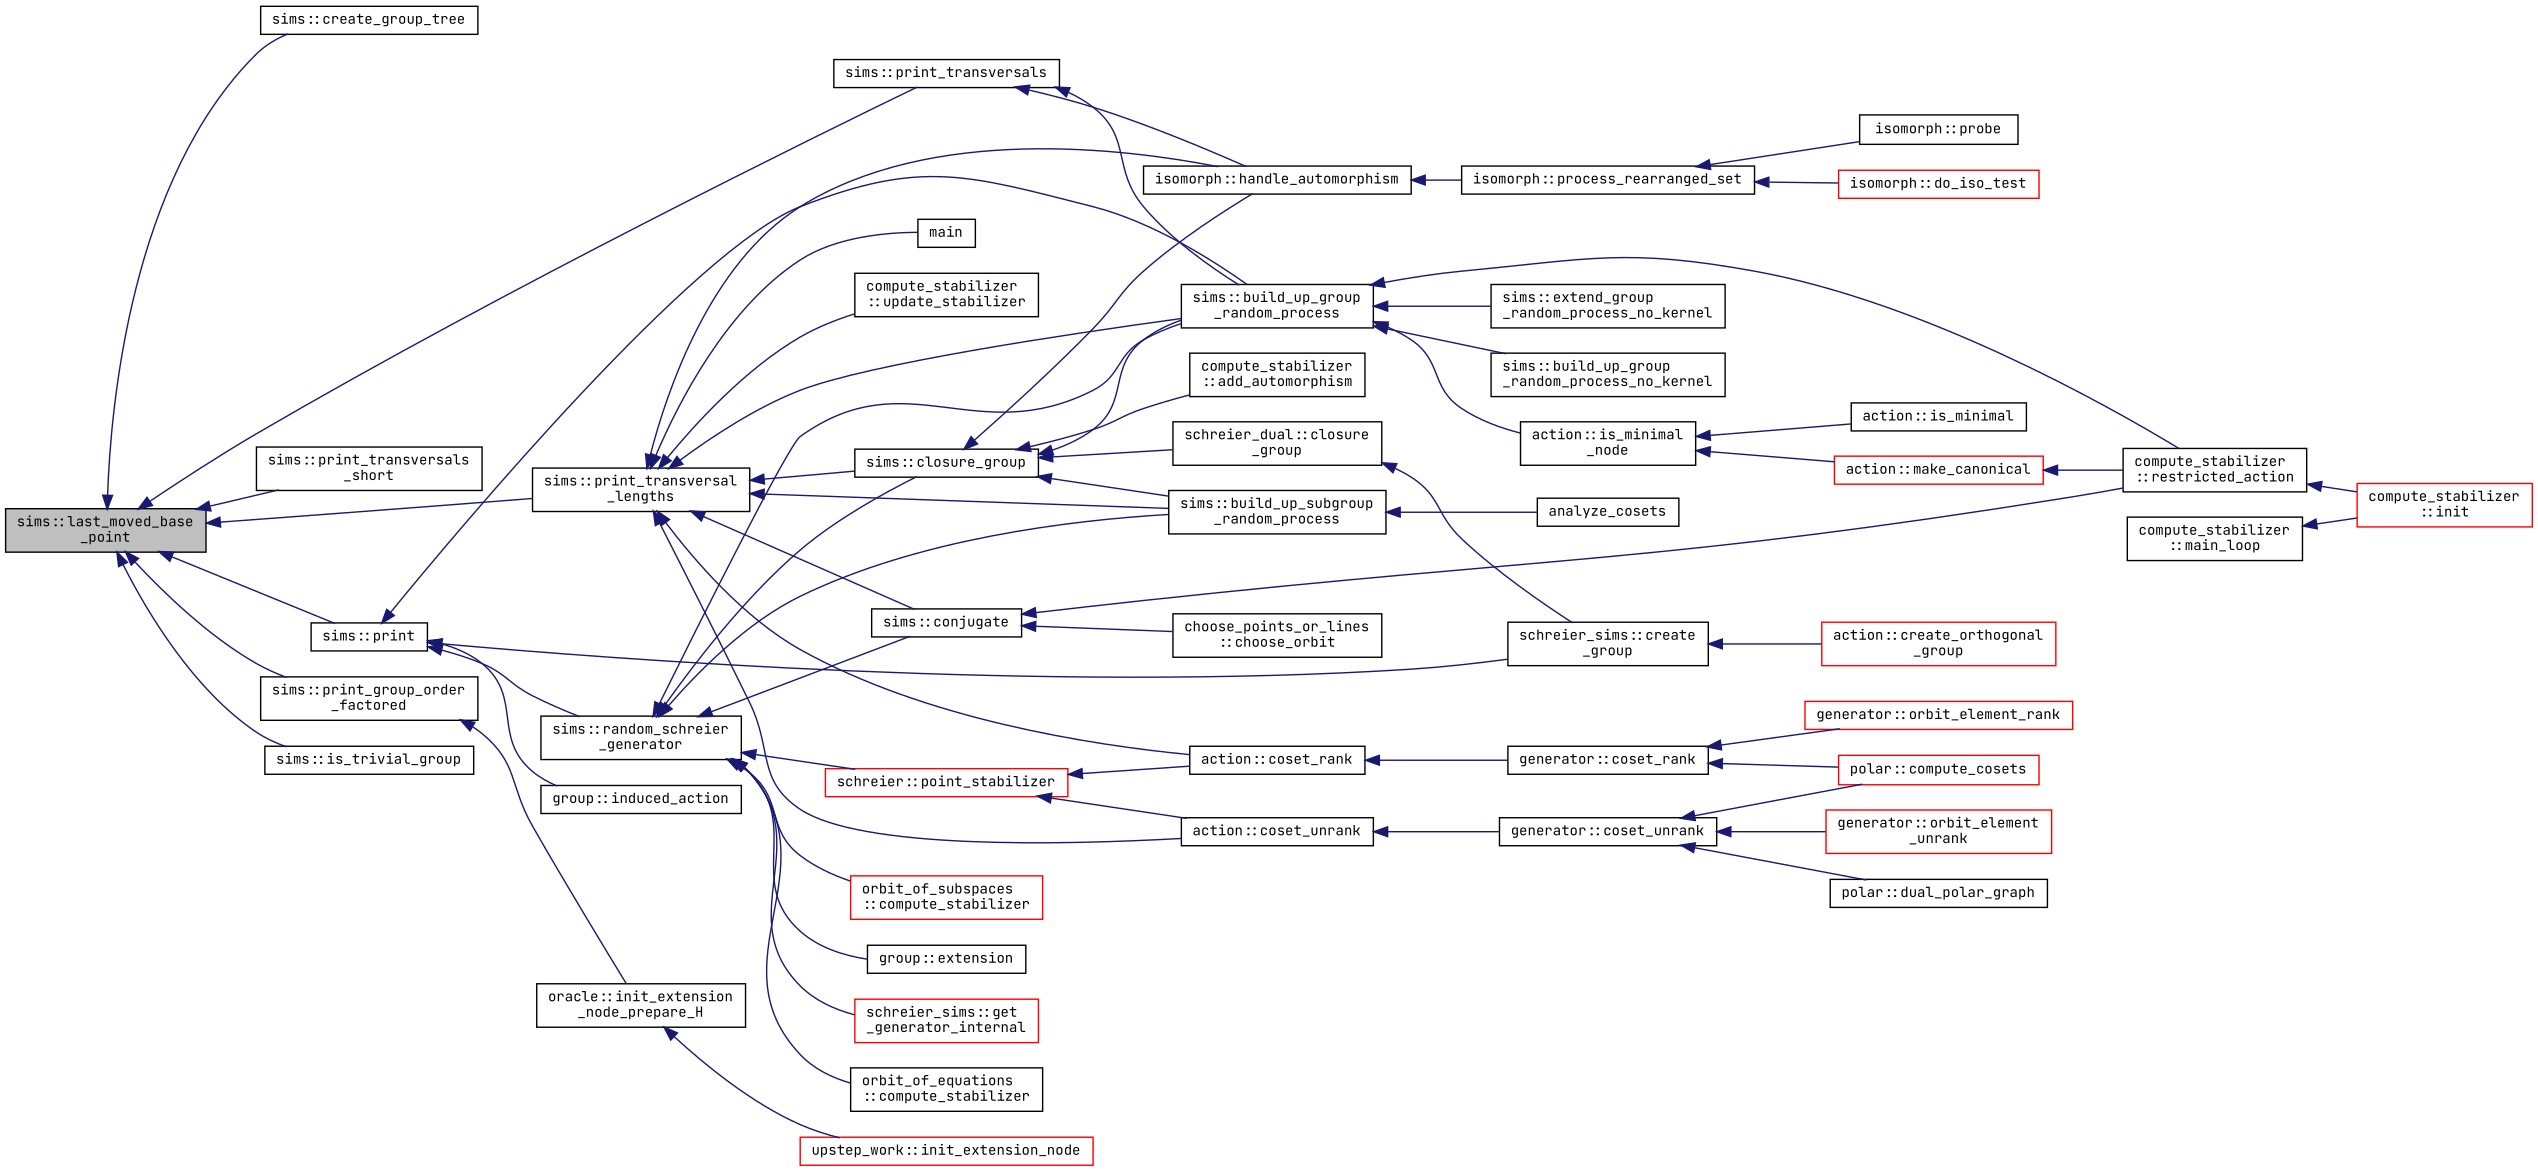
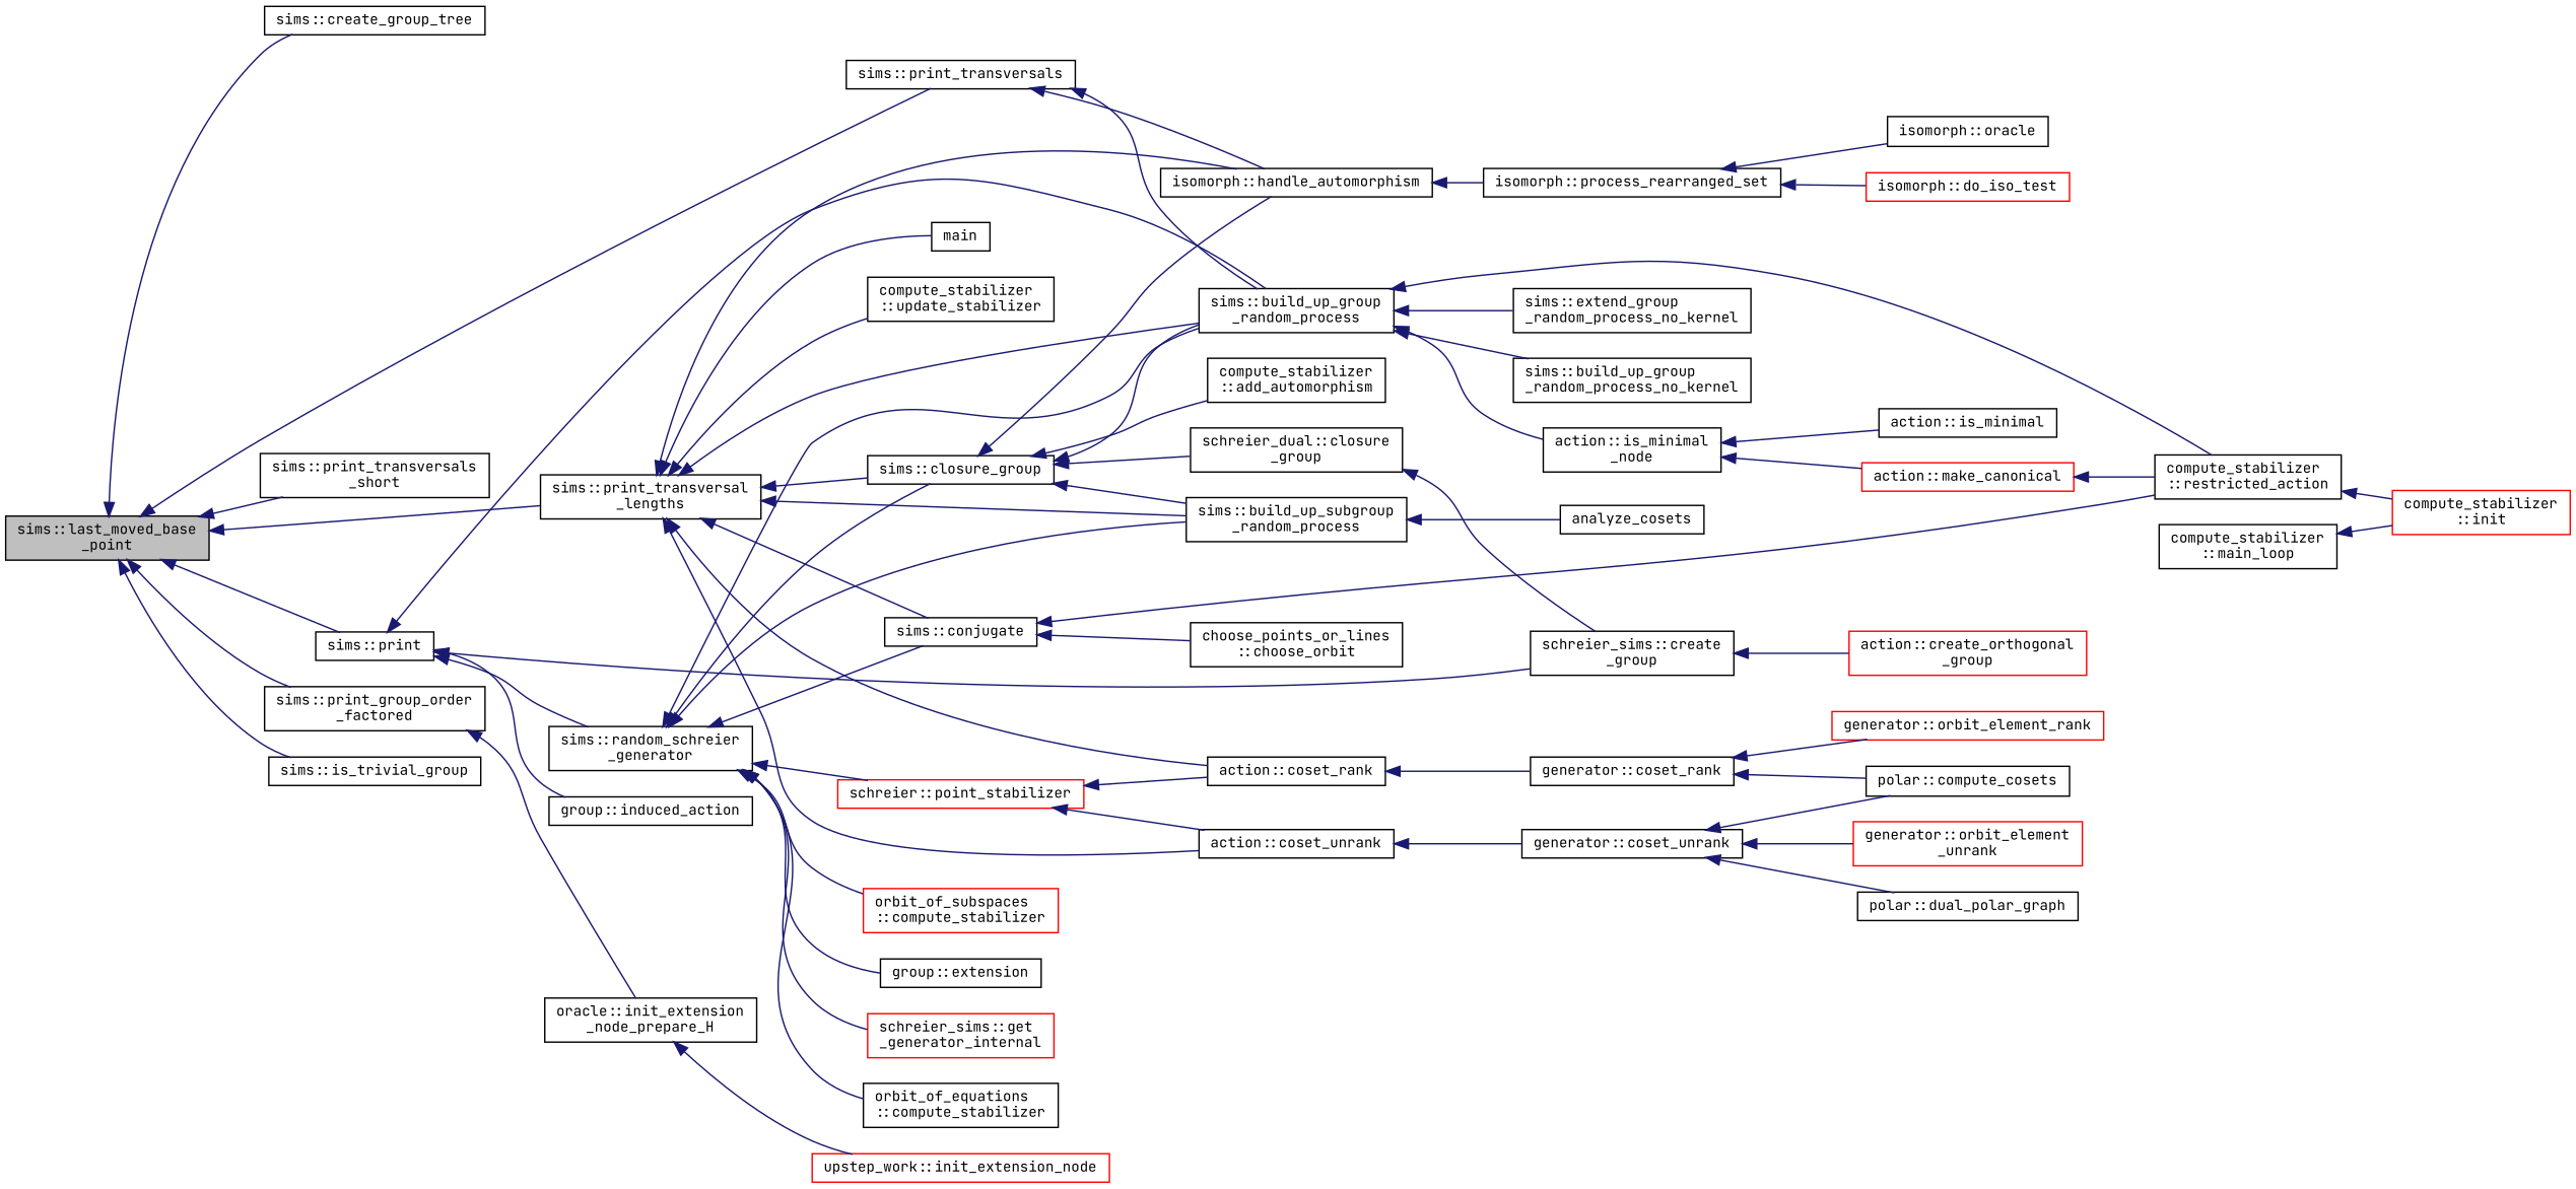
  digraph {
    fontname="JetBrains Mono"
    rankdir=LR
    node [color=black fillcolor=white fontname="JetBrains Mono" fontsize=10 shape=record style=filled]
    edge [color=midnightblue dir=back fontname="JetBrains Mono" fontsize=10 labelfontname=Helvetica labelfontsize=10 style=solid]
    n1 [fillcolor=grey75 fontcolor=black height=0.2 label="sims::last_moved_base\l_point" width=0.4]
    n2 [height=0.2 label="sims::create_group_tree" width=0.4]
    n3 [height=0.2 label="sims::print_transversals" width=0.4]
    n4 [height=0.2 label="sims::print_transversals\l_short" width=0.4]
    n5 [height=0.2 label="sims::print_transversal\l_lengths" width=0.4]
    n6 [height=0.2 label="sims::print" width=0.4]
    n7 [height=0.2 label="sims::print_group_order\l_factored" width=0.4]
    n8 [height=0.2 label="sims::is_trivial_group" width=0.4]
    n9 [height=0.2 label="sims::build_up_group\l_random_process" width=0.4]
    n10 [height=0.2 label="isomorph::handle_automorphism" width=0.4]
    n11 [height=0.2 label=main width=0.4]
    n12 [height=0.2 label="action::coset_unrank" width=0.4]
    n13 [height=0.2 label="action::coset_rank" width=0.4]
    n14 [height=0.2 label="sims::conjugate" width=0.4]
    n15 [height=0.2 label="sims::closure_group" width=0.4]
    n16 [height=0.2 label="sims::build_up_subgroup\l_random_process" width=0.4]
    n17 [height=0.2 label="compute_stabilizer\l::update_stabilizer" width=0.4]
    n18 [height=0.2 label="schreier_sims::create\l_group" width=0.4]
    n19 [height=0.2 label="group::induced_action" width=0.4]
    n20 [height=0.2 label="sims::random_schreier\l_generator" width=0.4]
    n21 [height=0.2 label="oracle::init_extension\l_node_prepare_H" width=0.4]
    n22 [height=0.2 label="action::is_minimal\l_node" width=0.4]
    n23 [height=0.2 label="compute_stabilizer\l::restricted_action" width=0.4]
    n24 [height=0.2 label="sims::build_up_group\l_random_process_no_kernel" width=0.4]
    n25 [height=0.2 label="sims::extend_group\l_random_process_no_kernel" width=0.4]
    n26 [height=0.2 label="isomorph::process_rearranged_set" width=0.4]
    n27 [height=0.2 label="action::is_minimal" width=0.4]
    n28 [color=red height=0.2 label="action::make_canonical" width=0.4]
    n29 [color=red height=0.2 label="compute_stabilizer\l::init" width=0.4]
-   n30 [height=0.2 label="isomorph::probe" width=0.4]
+   n30 [height=0.2 label="isomorph::oracle" width=0.4]
    n31 [color=red height=0.2 label="isomorph::do_iso_test" width=0.4]
    n32 [height=0.2 label="generator::coset_unrank" width=0.4]
    n33 [height=0.2 label="generator::coset_rank" width=0.4]
    n34 [height=0.2 label="choose_points_or_lines\l::choose_orbit" width=0.4]
    n35 [height=0.2 label="schreier_dual::closure\l_group" width=0.4]
    n36 [height=0.2 label="compute_stabilizer\l::add_automorphism" width=0.4]
    n37 [height=0.2 label=analyze_cosets width=0.4]
-   n38 [color=red height=0.2 label="polar::compute_cosets" width=0.4]
+   n38 [height=0.2 label="polar::compute_cosets" width=0.4]
    n39 [height=0.2 label="polar::dual_polar_graph" width=0.4]
    n40 [color=red height=0.2 label="generator::orbit_element\l_unrank" width=0.4]
    n41 [color=red height=0.2 label="generator::orbit_element_rank" width=0.4]
    n42 [color=red height=0.2 label="action::create_orthogonal\l_group" width=0.4]
    n43 [height=0.2 label="compute_stabilizer\l::main_loop" width=0.4]
    n44 [color=red height=0.2 label="schreier::point_stabilizer" width=0.4]
    n45 [height=0.2 label="group::extension" width=0.4]
    n46 [color=red height=0.2 label="schreier_sims::get\l_generator_internal" width=0.4]
    n47 [height=0.2 label="orbit_of_equations\l::compute_stabilizer" width=0.4]
    n48 [color=red height=0.2 label="orbit_of_subspaces\l::compute_stabilizer" width=0.4]
    n49 [color=red height=0.2 label="upstep_work::init_extension_node" width=0.4]
    n1 -> n2
    n1 -> n3
    n1 -> n4
    n1 -> n5
    n1 -> n6
    n1 -> n7
    n1 -> n8
    n3 -> n9
    n3 -> n10
    n5 -> n9
    n5 -> n10
    n5 -> n11
    n5 -> n12
    n5 -> n13
    n5 -> n14
    n5 -> n15
    n5 -> n16
    n5 -> n17
    n6 -> n9
    n6 -> n18
    n6 -> n19
    n6 -> n20
    n7 -> n21
    n9 -> n22
    n9 -> n23
    n9 -> n24
    n9 -> n25
    n10 -> n26
    n12 -> n32
    n13 -> n33
    n14 -> n23
    n14 -> n34
    n15 -> n9
    n15 -> n10
    n15 -> n16
    n15 -> n35
    n15 -> n36
    n16 -> n37
    n18 -> n42
    n20 -> n9
    n20 -> n14
    n20 -> n15
    n20 -> n16
    n20 -> n44
    n20 -> n45
    n20 -> n46
    n20 -> n47
    n20 -> n48
    n21 -> n49
    n22 -> n27
    n22 -> n28
    n23 -> n29
    n26 -> n30
    n26 -> n31
    n28 -> n23
    n32 -> n38
    n32 -> n39
    n32 -> n40
    n33 -> n38
    n33 -> n41
    n35 -> n18
    n43 -> n29
    n44 -> n12
    n44 -> n13
  }
